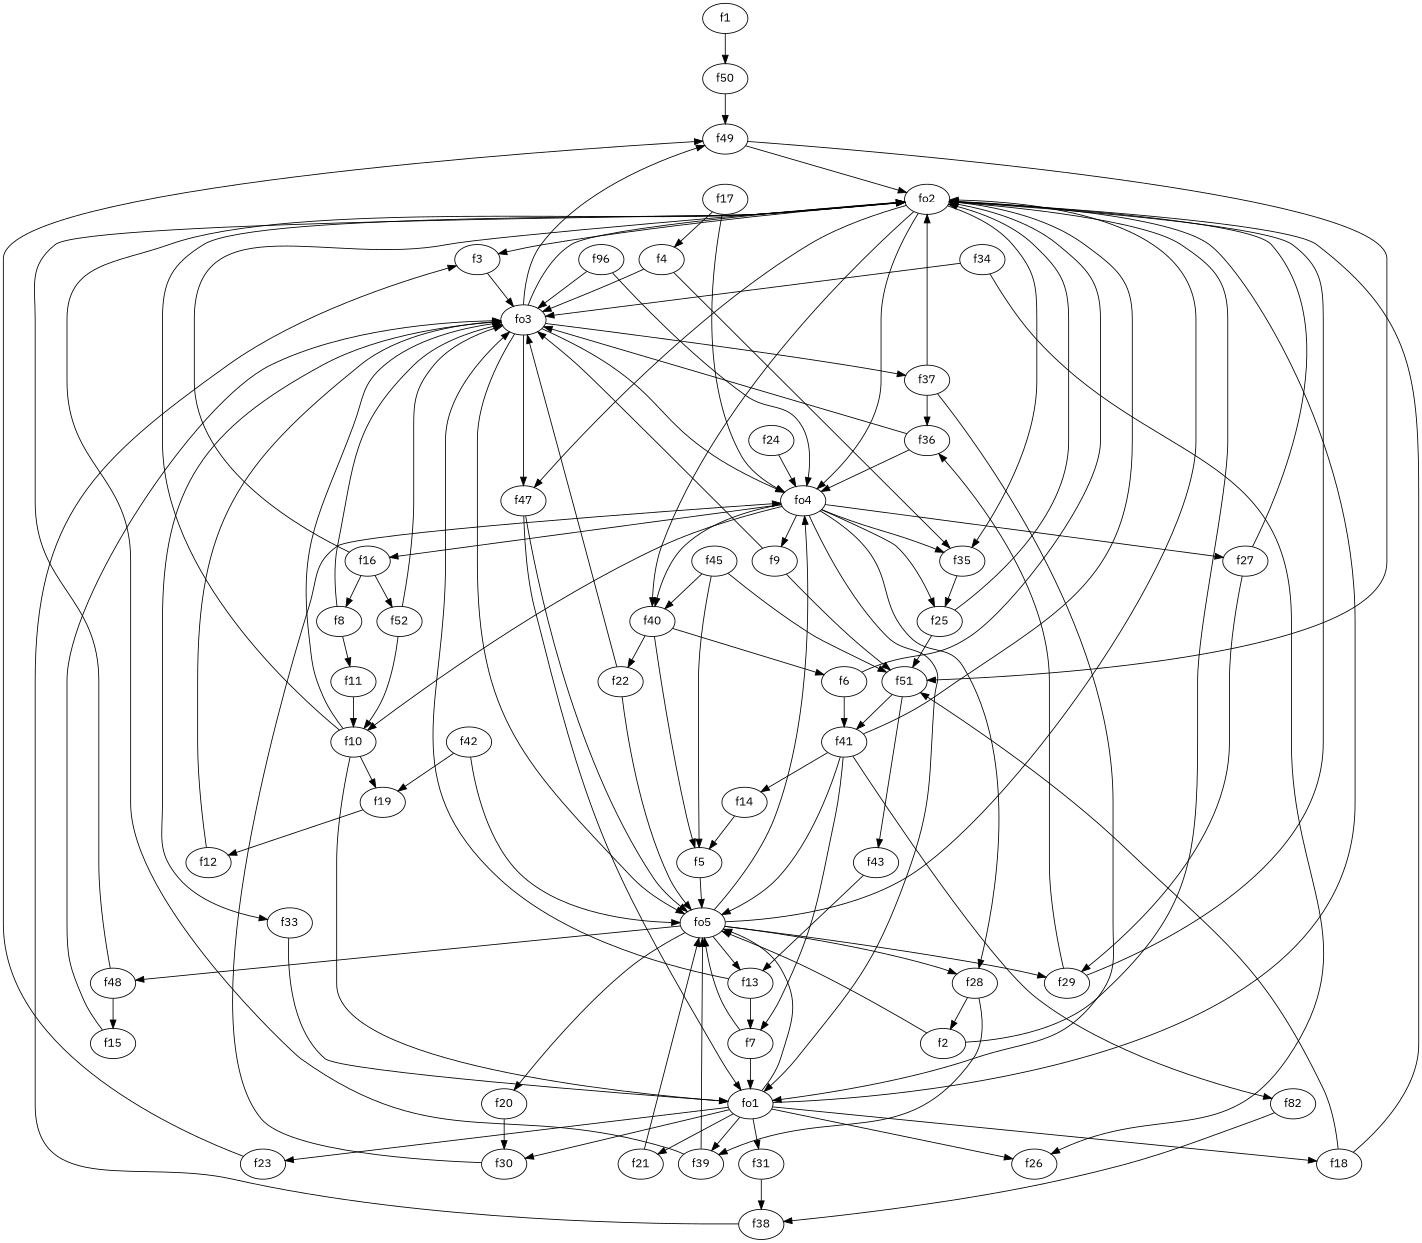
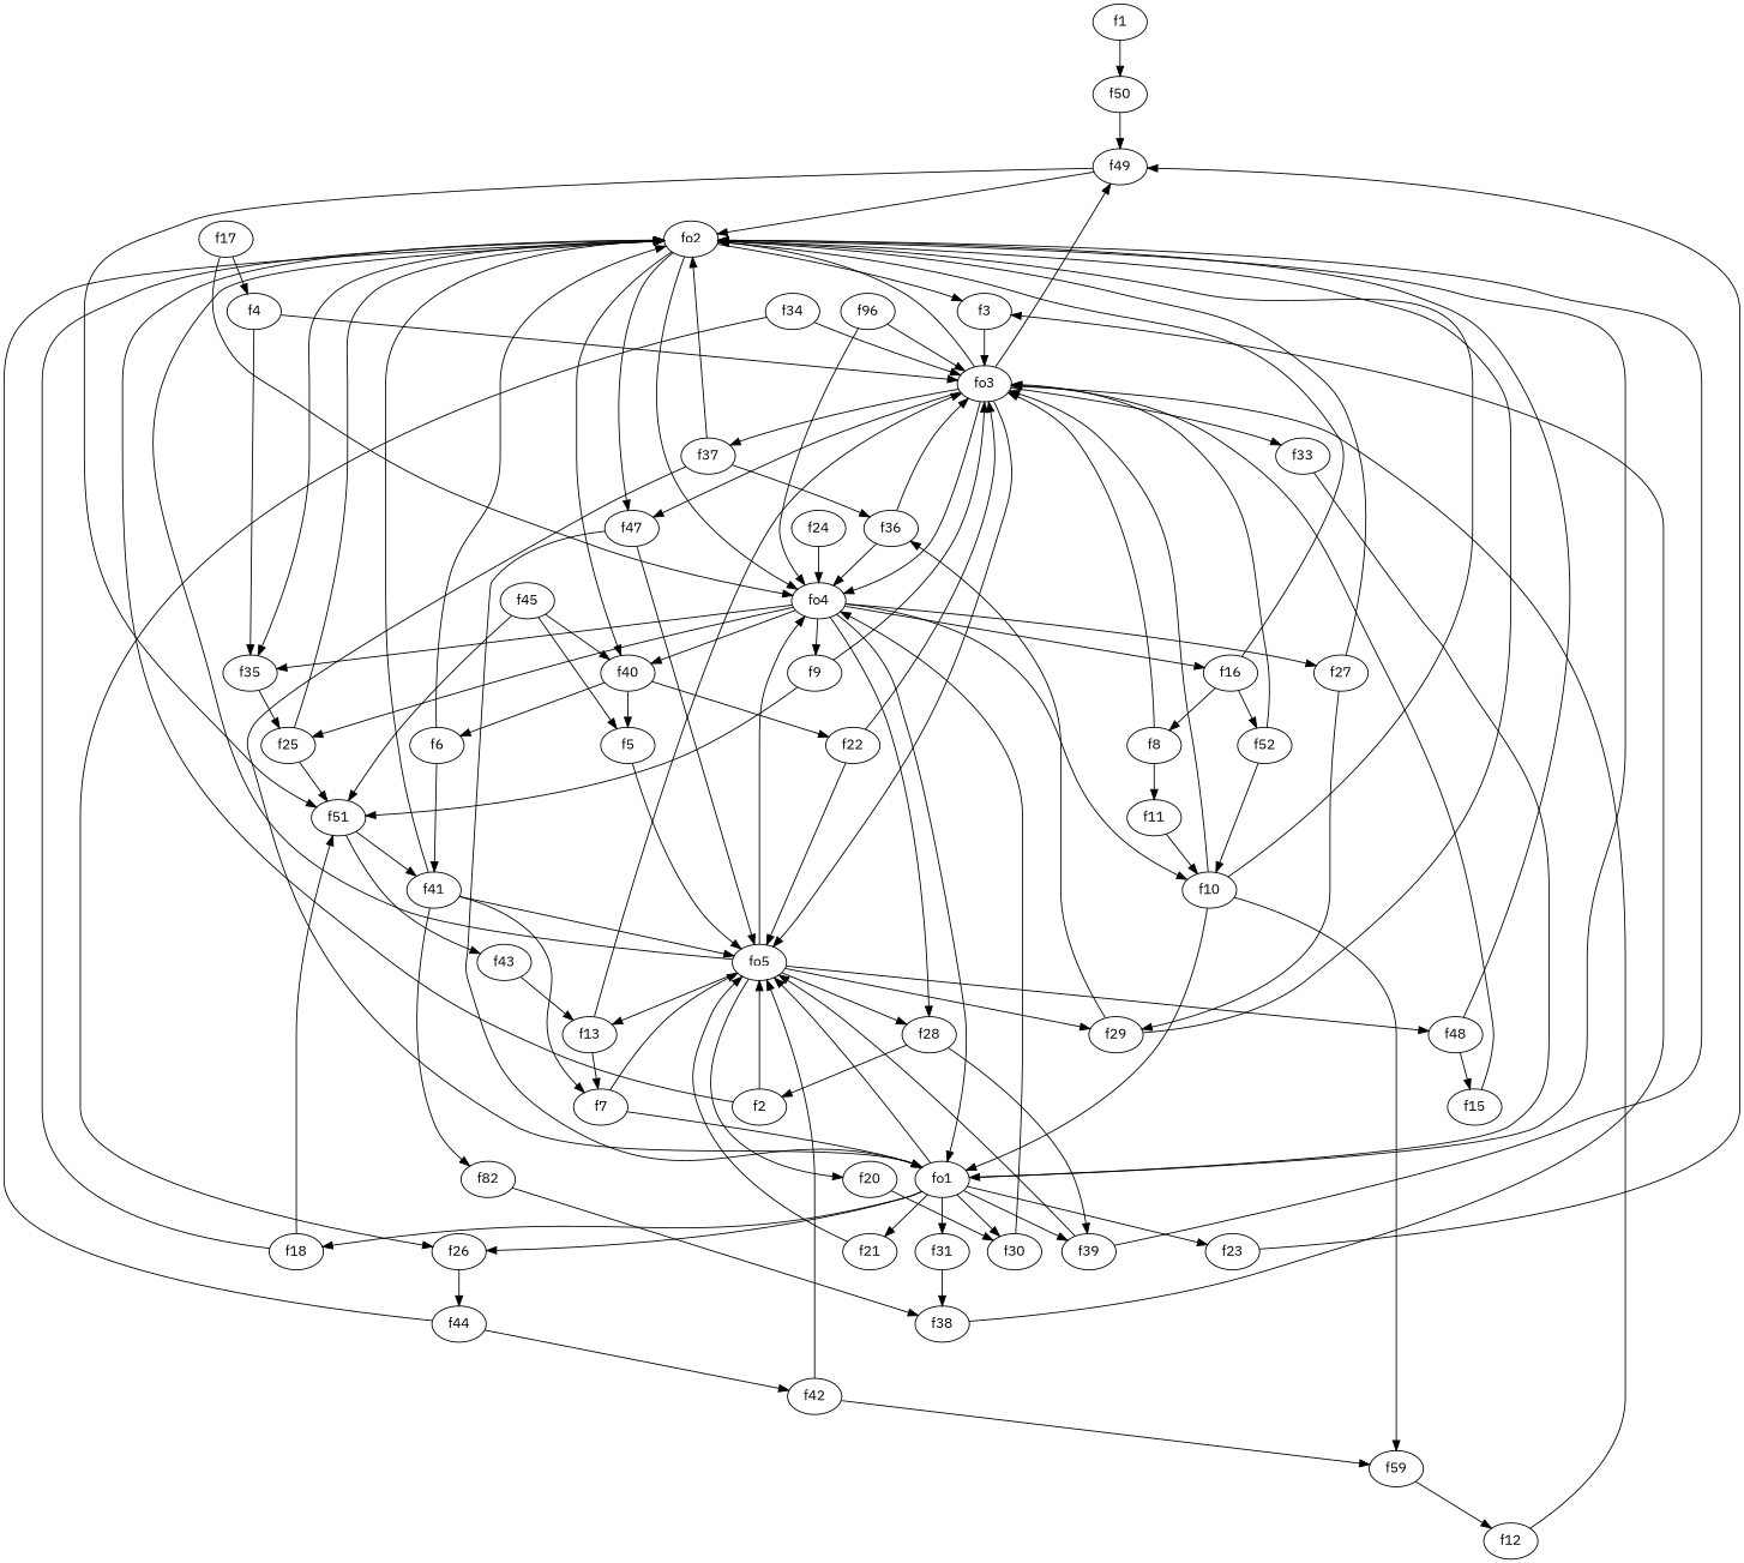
  strict digraph {
    fontname="IBM Plex Sans"
    node [fontname="IBM Plex Sans"]
    edge [fontname="IBM Plex Sans" weight=2]
    f1
    f50
    f49
    f2
    fo2
    fo5
    f3
    f35
    fo4
    f40
    f47
    f13
    f20
    f29
    f28
    f48
    fo3
    f33
    f37
    f4
    f25
    f5
    f6
    f41
    f7
-   f14
    n27 [label=f82]
    fo1
    f18
    f30
    f21
    f23
    f26
    f39
    f31
    f8
    f11
    f10
    f9
    f51
    f43
-   f19
+   f19 [label=f59]
    f12
    f15
    f16
    f52
    f17
    f27
    f22
    f24
+   f44
    f42
    f36
    f38
    f34
    f45
    n57 [label=f96]
    f1 -> f50
    f50 -> f49
    f49 -> fo2
    f49 -> f51
    f2 -> fo2
    f2 -> fo5
    fo2 -> f3
    fo2 -> f35
    fo2 -> fo4
    fo2 -> f40
    fo2 -> f47
    fo5 -> fo2
    fo5 -> fo4
    fo5 -> f13
    fo5 -> f20
    fo5 -> f29
    fo5 -> f28
    fo5 -> f48
    f3 -> fo3
    f35 -> f25
    fo4 -> f35
    fo4 -> f40
    fo4 -> f28
    fo4 -> f25
    fo4 -> fo1
    fo4 -> f10
    fo4 -> f9
    fo4 -> f16
    fo4 -> f27
    f40 -> f5
    f40 -> f6
    f40 -> f22
    f47 -> fo5
    f47 -> fo1
    f13 -> fo3
    f13 -> f7
    f20 -> f30
    f29 -> fo2
    f29 -> f36
    f28 -> f2
    f28 -> f39
    f48 -> fo2
    f48 -> f15
    fo3 -> f49
    fo3 -> fo2
    fo3 -> fo5
    fo3 -> fo4
    fo3 -> f47
    fo3 -> f33
    fo3 -> f37
    f33 -> fo1
    f37 -> fo2
    f37 -> fo1
    f37 -> f36
    f4 -> f35
    f4 -> fo3
    f25 -> fo2
    f25 -> f51
    f5 -> fo5
    f6 -> fo2
    f6 -> f41
    f41 -> fo2
    f41 -> fo5
    f41 -> f7
-   f41 -> f14
    f41 -> n27
    f7 -> fo5
    f7 -> fo1
-   f14 -> f5
    n27 -> f38
    fo1 -> fo2
    fo1 -> fo5
    fo1 -> f18
    fo1 -> f30
    fo1 -> f21
    fo1 -> f23
    fo1 -> f26
    fo1 -> f39
    fo1 -> f31
    f18 -> fo2
    f18 -> f51
    f30 -> fo4
    f21 -> fo5
    f23 -> f49
+   f26 -> f44
    f39 -> fo2
    f39 -> fo5
    f31 -> f38
    f8 -> fo3
    f8 -> f11
    f11 -> f10
    f10 -> fo2
    f10 -> fo3
    f10 -> fo1
    f10 -> f19
    f9 -> fo3
    f9 -> f51
    f51 -> f41
    f51 -> f43
    f43 -> f13
    f19 -> f12
    f12 -> fo3
    f15 -> fo3
    f16 -> fo2
    f16 -> f8
    f16 -> f52
    f52 -> fo3
    f52 -> f10
    f17 -> fo4
    f17 -> f4
    f27 -> fo2
    f27 -> f29
    f22 -> fo5
    f22 -> fo3
    f24 -> fo4
+   f44 -> fo2
+   f44 -> f42
    f42 -> fo5
    f42 -> f19
    f36 -> fo4
    f36 -> fo3
    f38 -> f3
    f34 -> fo3
    f34 -> f26
    f45 -> f40
    f45 -> f5
    f45 -> f51
    n57 -> fo4
    n57 -> fo3
  }
